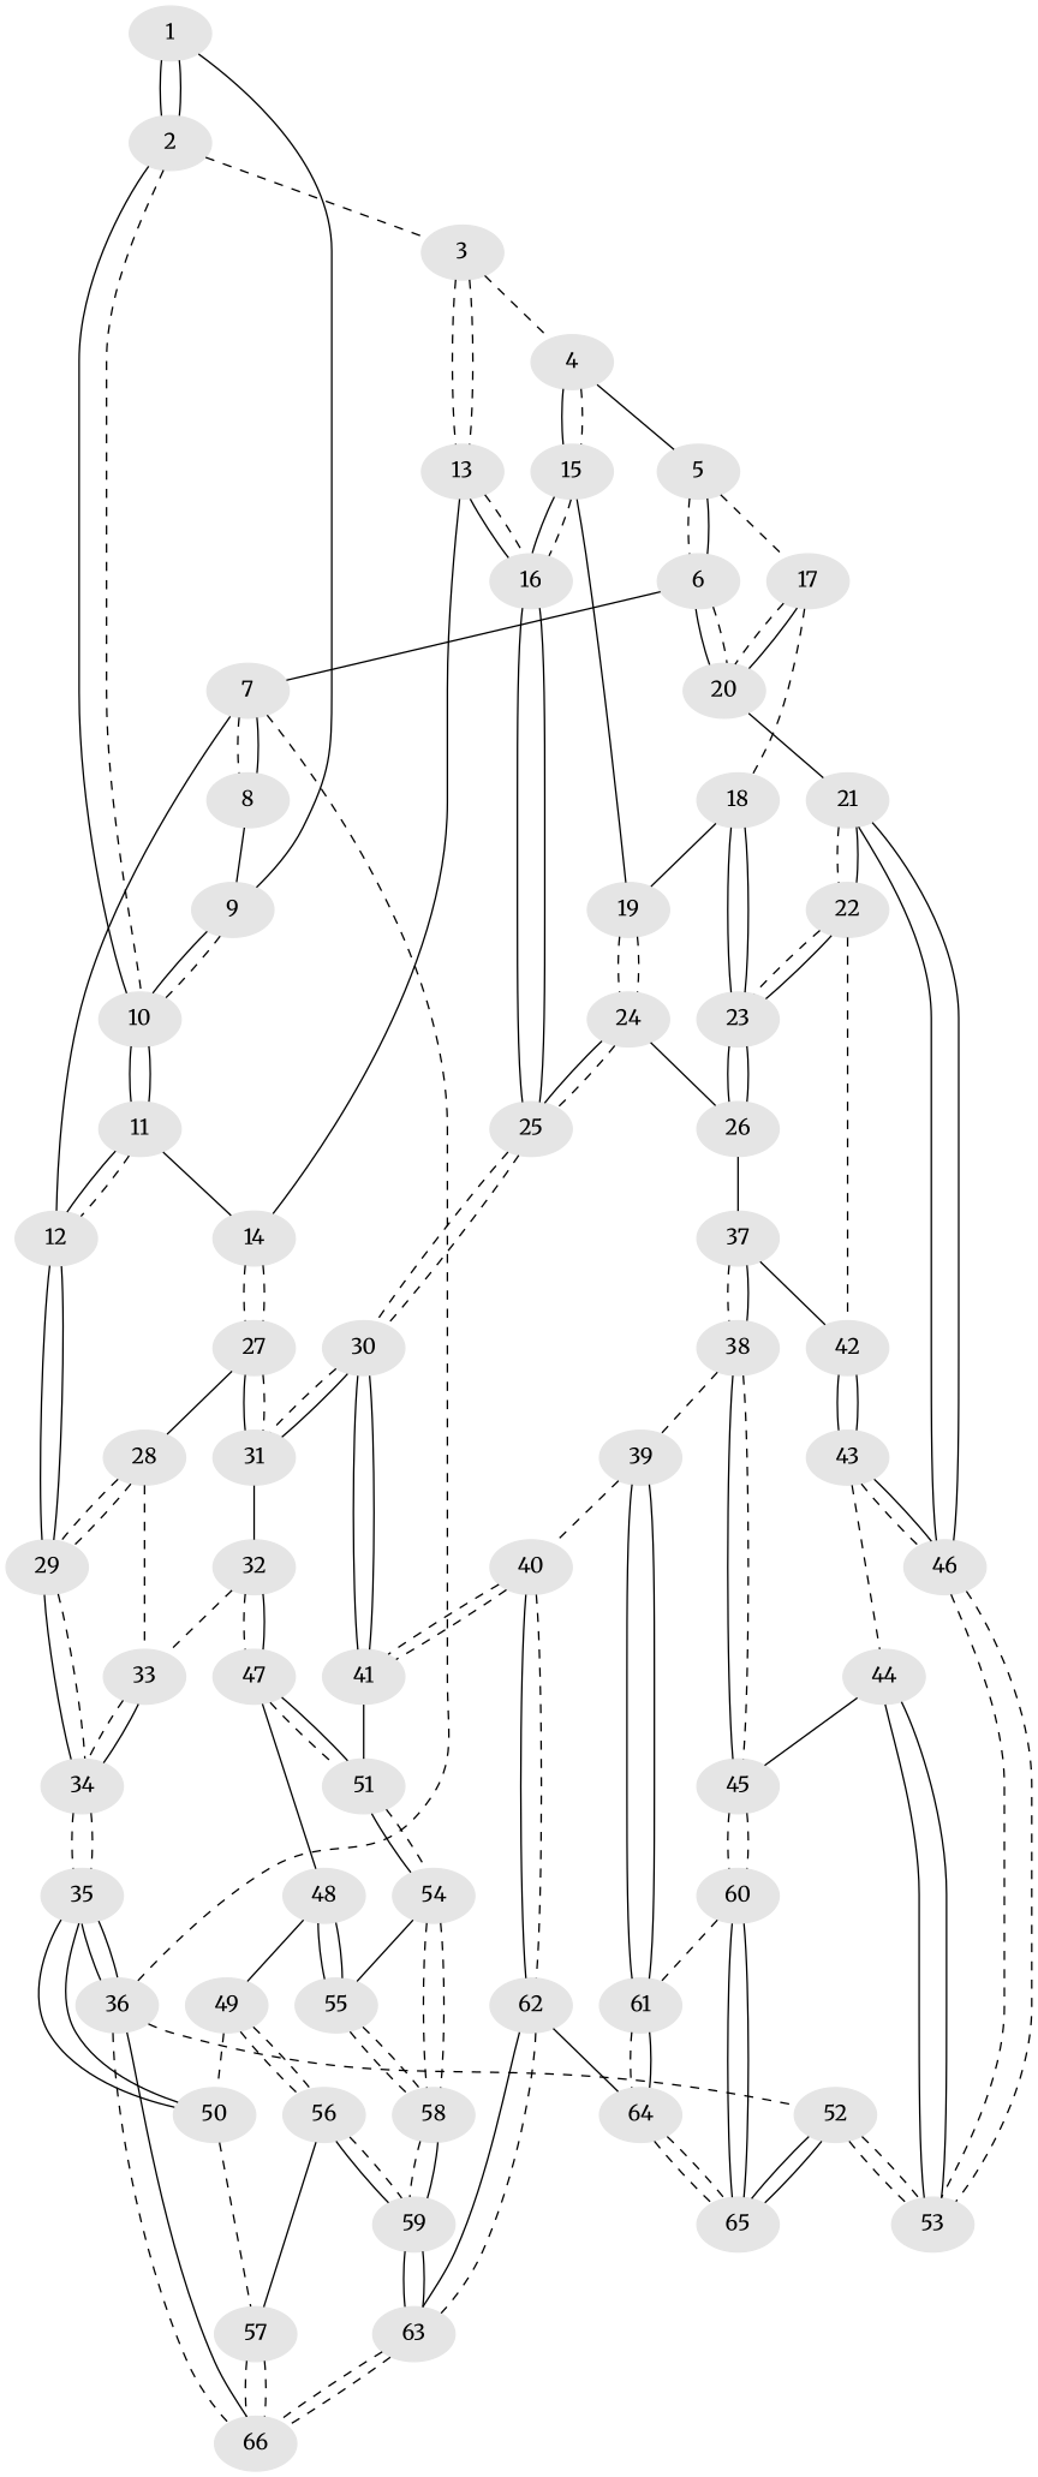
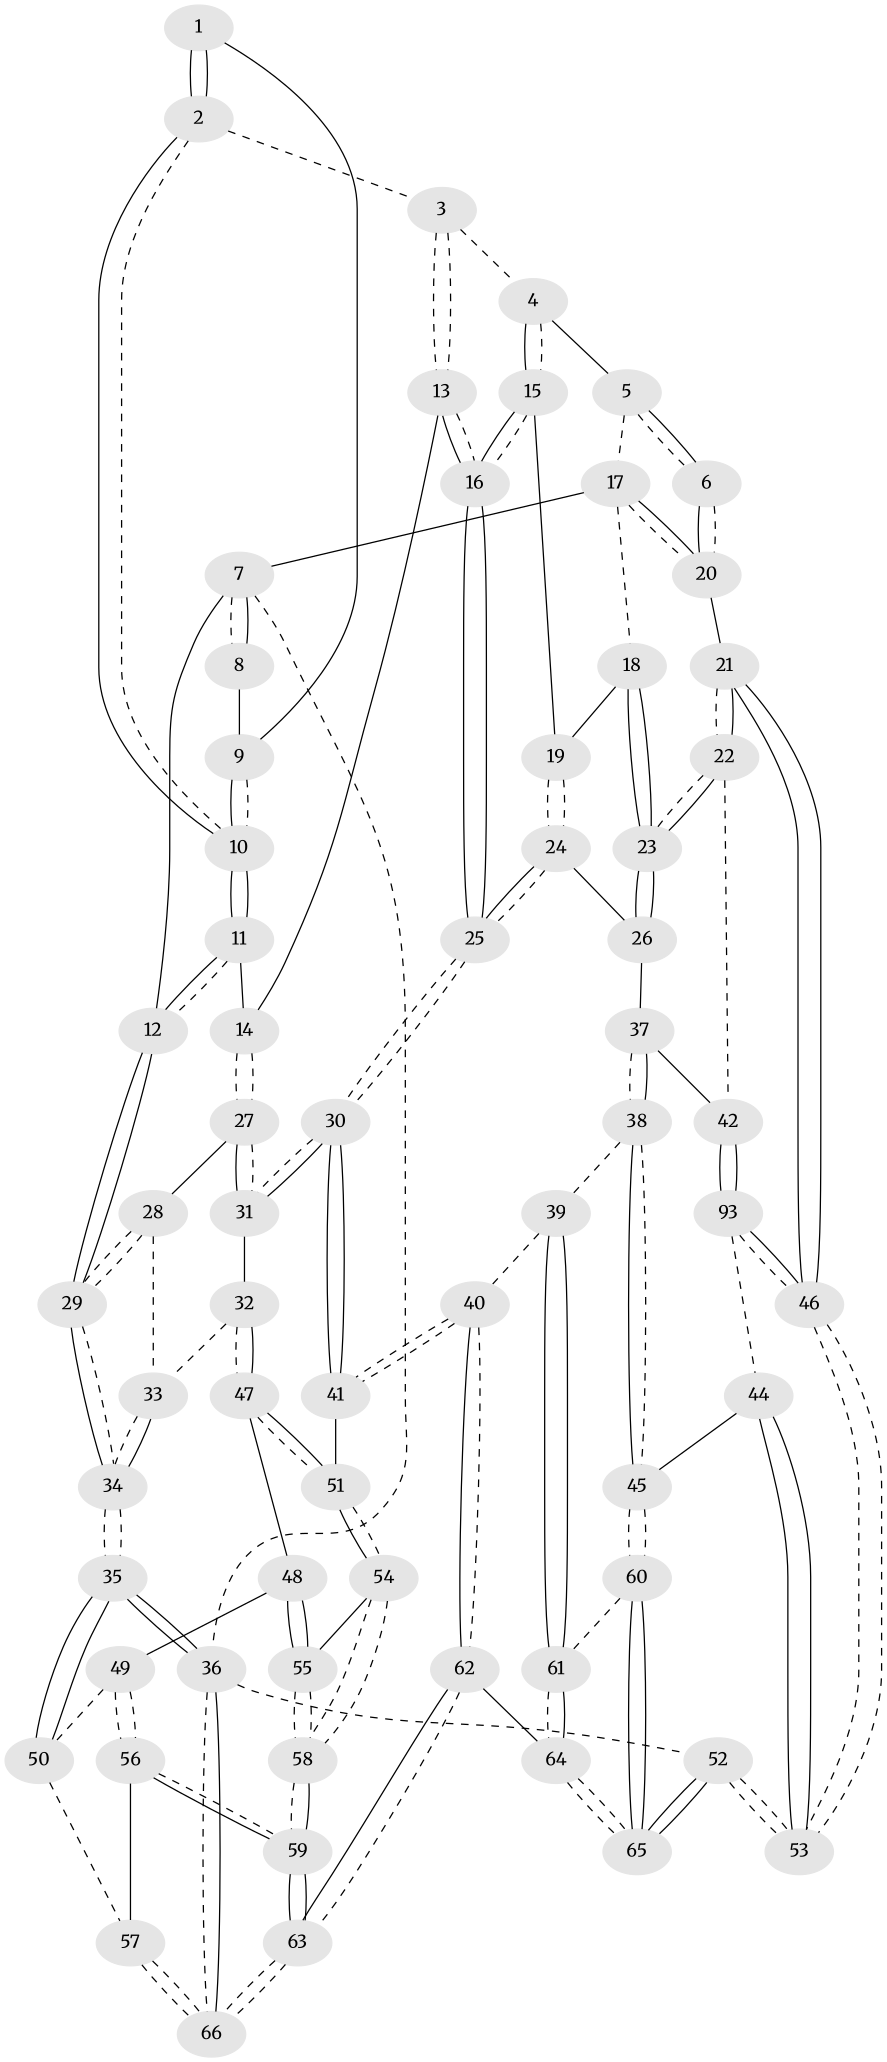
  graph {
    fontname=Merriweather
    node [color=gray90 fontname=Merriweather style=filled]
    edge [fontname=Merriweather style=solid]
    1
    2
    9
    3
    10
    4
    13
    11
    5
    15
    14
    16
    6
    17
    19
    7
    20
    18
    8
    12
    36
    21
    52
    53
    65
    29
    66
    27
    34
    25
    28
    31
    24
    30
    23
    26
    22
    46
    42
-   43
+   43 [label=93]
    37
    41
    38
    33
    32
    35
    51
    47
    48
    50
    57
    39
    45
    40
    61
    60
    62
    64
    63
    54
    44
    49
    55
    56
    58
    59
    1 -- 2
    1 -- 2
    1 -- 9
    2 -- 3 [style=dashed]
    2 -- 10
    2 -- 10 [style=dashed]
    9 -- 10
    9 -- 10 [style=dashed]
    3 -- 4 [style=dashed]
    3 -- 13 [style=dashed]
    3 -- 13 [style=dashed]
    10 -- 11
    10 -- 11
    4 -- 5
    4 -- 15
    4 -- 15 [style=dashed]
    13 -- 14
    13 -- 16
    13 -- 16 [style=dashed]
    11 -- 14
    11 -- 12
    11 -- 12 [style=dashed]
    5 -- 6 [style=dashed]
    5 -- 6
    5 -- 17 [style=dashed]
    15 -- 16
    15 -- 16 [style=dashed]
    15 -- 19
    14 -- 27 [style=dashed]
    14 -- 27 [style=dashed]
    16 -- 25
    16 -- 25
-   6 -- 7
+   17 -- 7
    6 -- 20
    6 -- 20 [style=dashed]
    17 -- 20 [style=dashed]
    17 -- 20
    17 -- 18 [style=dashed]
    19 -- 24 [style=dashed]
    19 -- 24 [style=dashed]
    7 -- 8 [style=dashed]
    7 -- 8
    7 -- 12
    7 -- 36 [style=dashed]
    20 -- 21
    18 -- 19
    18 -- 23
    18 -- 23
    8 -- 9
    12 -- 29
    12 -- 29
    36 -- 52 [style=dashed]
    36 -- 66 [style=dashed]
    36 -- 66
    21 -- 22 [style=dashed]
    21 -- 22
    21 -- 46
    21 -- 46
    52 -- 53 [style=dashed]
    52 -- 53 [style=dashed]
    52 -- 65
    52 -- 65
    29 -- 34
    29 -- 34 [style=dashed]
    27 -- 28
    27 -- 31
    27 -- 31 [style=dashed]
    34 -- 35 [style=dashed]
    34 -- 35 [style=dashed]
    25 -- 30 [style=dashed]
    25 -- 30 [style=dashed]
    28 -- 29 [style=dashed]
    28 -- 29 [style=dashed]
    28 -- 33 [style=dashed]
    31 -- 32
    24 -- 25
    24 -- 25 [style=dashed]
    24 -- 26
    30 -- 31 [style=dashed]
    30 -- 31
    30 -- 41
    30 -- 41
    23 -- 26
    23 -- 26
    26 -- 37
    22 -- 23 [style=dashed]
    22 -- 23
    22 -- 42 [style=dashed]
    46 -- 53 [style=dashed]
    46 -- 53 [style=dashed]
    42 -- 43
    42 -- 43
    43 -- 46 [style=dashed]
    43 -- 46
    43 -- 44 [style=dashed]
    37 -- 42
    37 -- 38 [style=dashed]
    37 -- 38
    41 -- 51
    38 -- 39 [style=dashed]
    38 -- 45
    38 -- 45 [style=dashed]
    33 -- 34 [style=dashed]
    33 -- 34
    32 -- 33 [style=dashed]
    32 -- 47 [style=dashed]
    32 -- 47
    35 -- 36
    35 -- 36
    35 -- 50
    35 -- 50
    51 -- 54
    51 -- 54 [style=dashed]
    47 -- 51 [style=dashed]
    47 -- 51
    47 -- 48
    48 -- 49
    48 -- 55
    48 -- 55
    50 -- 57 [style=dashed]
    57 -- 66 [style=dashed]
    57 -- 66 [style=dashed]
    39 -- 40 [style=dashed]
    39 -- 61
    39 -- 61
    45 -- 60 [style=dashed]
    45 -- 60 [style=dashed]
    40 -- 41 [style=dashed]
    40 -- 41 [style=dashed]
    40 -- 62
    40 -- 62 [style=dashed]
    61 -- 64 [style=dashed]
    61 -- 64
    60 -- 65
    60 -- 65
    60 -- 61 [style=dashed]
    62 -- 64
    62 -- 63
    62 -- 63 [style=dashed]
    64 -- 65 [style=dashed]
    64 -- 65 [style=dashed]
    63 -- 66 [style=dashed]
    63 -- 66 [style=dashed]
    54 -- 55
    54 -- 58 [style=dashed]
    54 -- 58 [style=dashed]
    44 -- 53
    44 -- 53
    44 -- 45
    49 -- 50 [style=dashed]
    49 -- 56 [style=dashed]
    49 -- 56 [style=dashed]
    55 -- 58 [style=dashed]
    55 -- 58 [style=dashed]
    56 -- 57
    56 -- 59
    56 -- 59 [style=dashed]
    58 -- 59 [style=dashed]
    58 -- 59
    59 -- 63
    59 -- 63
  }
